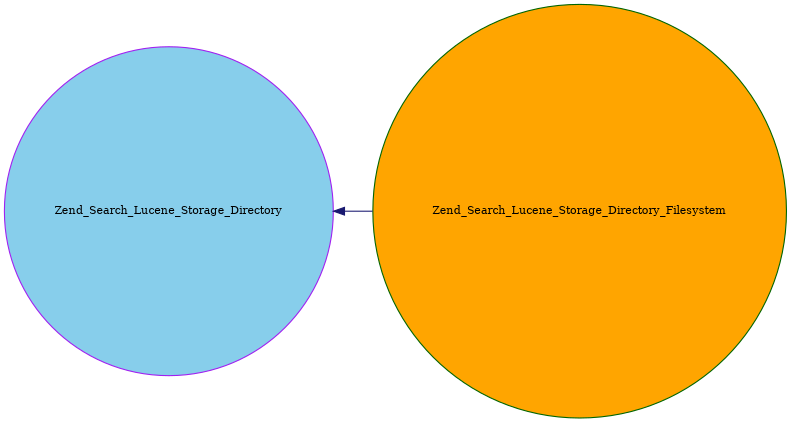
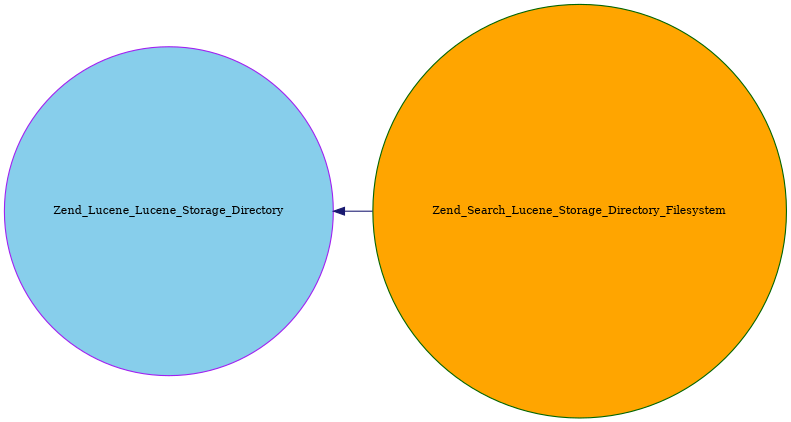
  digraph {
    rankdir=LR
    fontname="DejaVu Serif"
    node [fontname="DejaVu Serif" fontsize=10 shape=circle style=filled]
-   n1 [color=purple fillcolor=skyblue height=0.2 label=Zend_Search_Lucene_Storage_Directory width=0.4]
+   n1 [color=purple fillcolor=skyblue height=0.2 label=Zend_Lucene_Lucene_Storage_Directory width=0.4]
    n2 [color=darkgreen fillcolor=orange height=0.2 label=Zend_Search_Lucene_Storage_Directory_Filesystem width=0.4]
    n1 -> n2 [color=midnightblue dir=back fontname="DejaVu Serif" fontsize=10 labelfontname=Helvetica labelfontsize=10 style=solid]
  }
